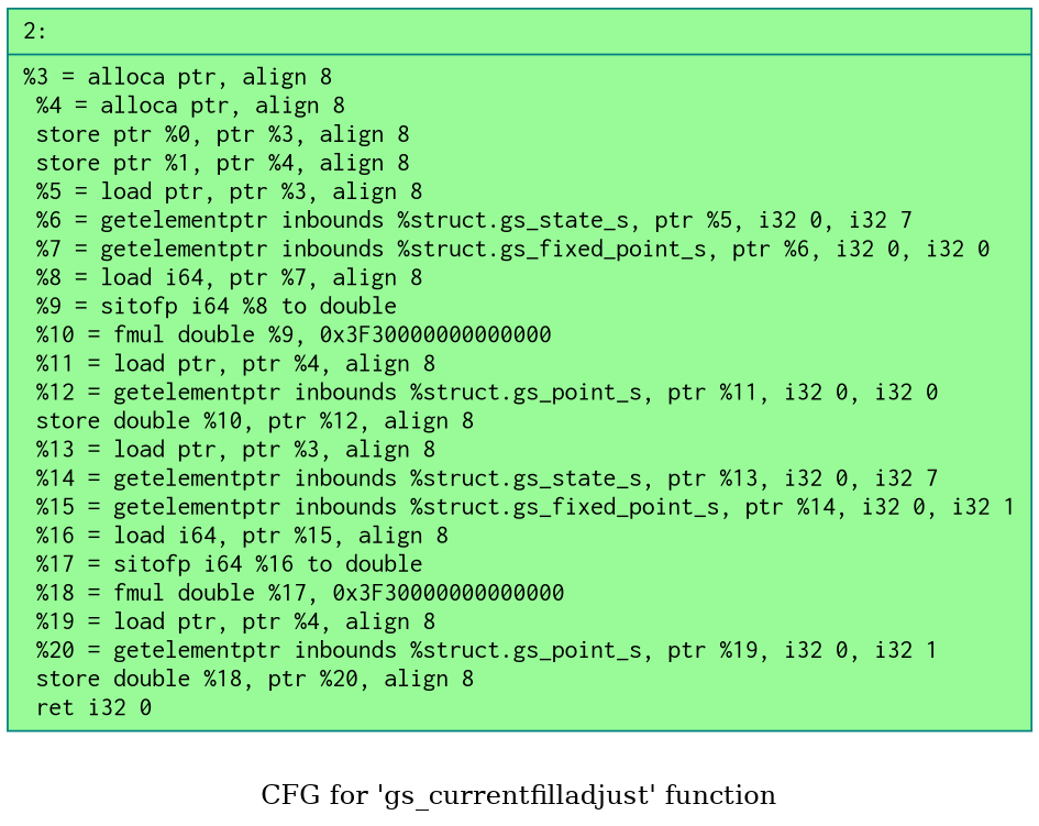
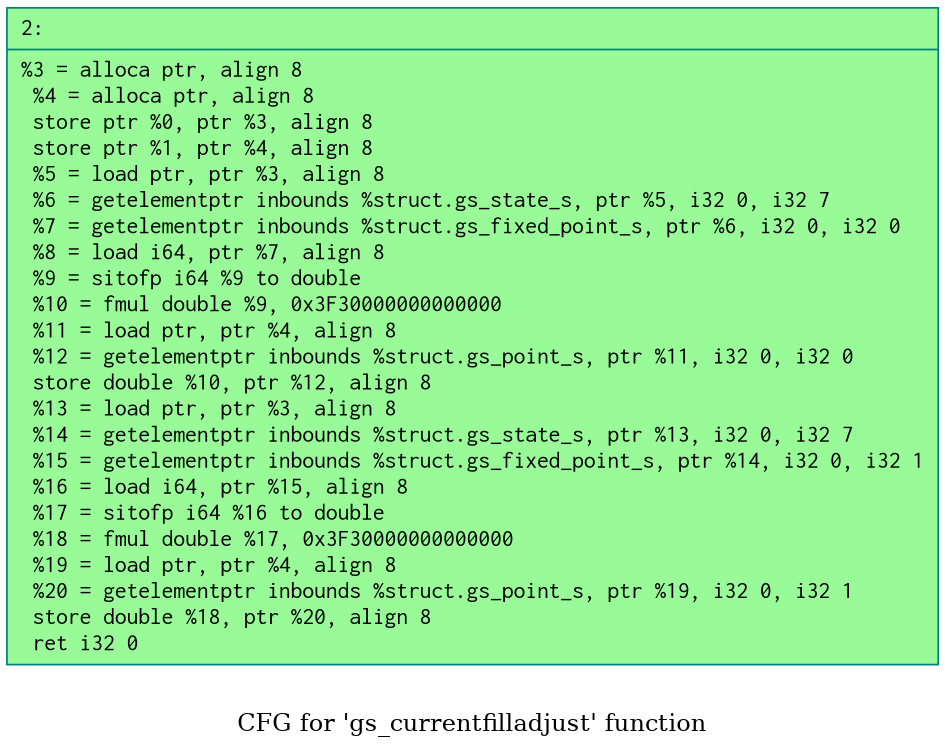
  digraph {
    label="CFG for 'gs_currentfilladjust' function"
-   n1 [color=teal fillcolor=palegreen fontname=Courier label="{2:\l|  %3 = alloca ptr, align 8\l  %4 = alloca ptr, align 8\l  store ptr %0, ptr %3, align 8\l  store ptr %1, ptr %4, align 8\l  %5 = load ptr, ptr %3, align 8\l  %6 = getelementptr inbounds %struct.gs_state_s, ptr %5, i32 0, i32 7\l  %7 = getelementptr inbounds %struct.gs_fixed_point_s, ptr %6, i32 0, i32 0\l  %8 = load i64, ptr %7, align 8\l  %9 = sitofp i64 %8 to double\l  %10 = fmul double %9, 0x3F30000000000000\l  %11 = load ptr, ptr %4, align 8\l  %12 = getelementptr inbounds %struct.gs_point_s, ptr %11, i32 0, i32 0\l  store double %10, ptr %12, align 8\l  %13 = load ptr, ptr %3, align 8\l  %14 = getelementptr inbounds %struct.gs_state_s, ptr %13, i32 0, i32 7\l  %15 = getelementptr inbounds %struct.gs_fixed_point_s, ptr %14, i32 0, i32 1\l  %16 = load i64, ptr %15, align 8\l  %17 = sitofp i64 %16 to double\l  %18 = fmul double %17, 0x3F30000000000000\l  %19 = load ptr, ptr %4, align 8\l  %20 = getelementptr inbounds %struct.gs_point_s, ptr %19, i32 0, i32 1\l  store double %18, ptr %20, align 8\l  ret i32 0\l}" shape=record style=filled]
+   n1 [color=teal fillcolor=palegreen fontname=Courier label="{2:\l|  %3 = alloca ptr, align 8\l  %4 = alloca ptr, align 8\l  store ptr %0, ptr %3, align 8\l  store ptr %1, ptr %4, align 8\l  %5 = load ptr, ptr %3, align 8\l  %6 = getelementptr inbounds %struct.gs_state_s, ptr %5, i32 0, i32 7\l  %7 = getelementptr inbounds %struct.gs_fixed_point_s, ptr %6, i32 0, i32 0\l  %8 = load i64, ptr %7, align 8\l  %9 = sitofp i64 %9 to double\l  %10 = fmul double %9, 0x3F30000000000000\l  %11 = load ptr, ptr %4, align 8\l  %12 = getelementptr inbounds %struct.gs_point_s, ptr %11, i32 0, i32 0\l  store double %10, ptr %12, align 8\l  %13 = load ptr, ptr %3, align 8\l  %14 = getelementptr inbounds %struct.gs_state_s, ptr %13, i32 0, i32 7\l  %15 = getelementptr inbounds %struct.gs_fixed_point_s, ptr %14, i32 0, i32 1\l  %16 = load i64, ptr %15, align 8\l  %17 = sitofp i64 %16 to double\l  %18 = fmul double %17, 0x3F30000000000000\l  %19 = load ptr, ptr %4, align 8\l  %20 = getelementptr inbounds %struct.gs_point_s, ptr %19, i32 0, i32 1\l  store double %18, ptr %20, align 8\l  ret i32 0\l}" shape=record style=filled]
  }
